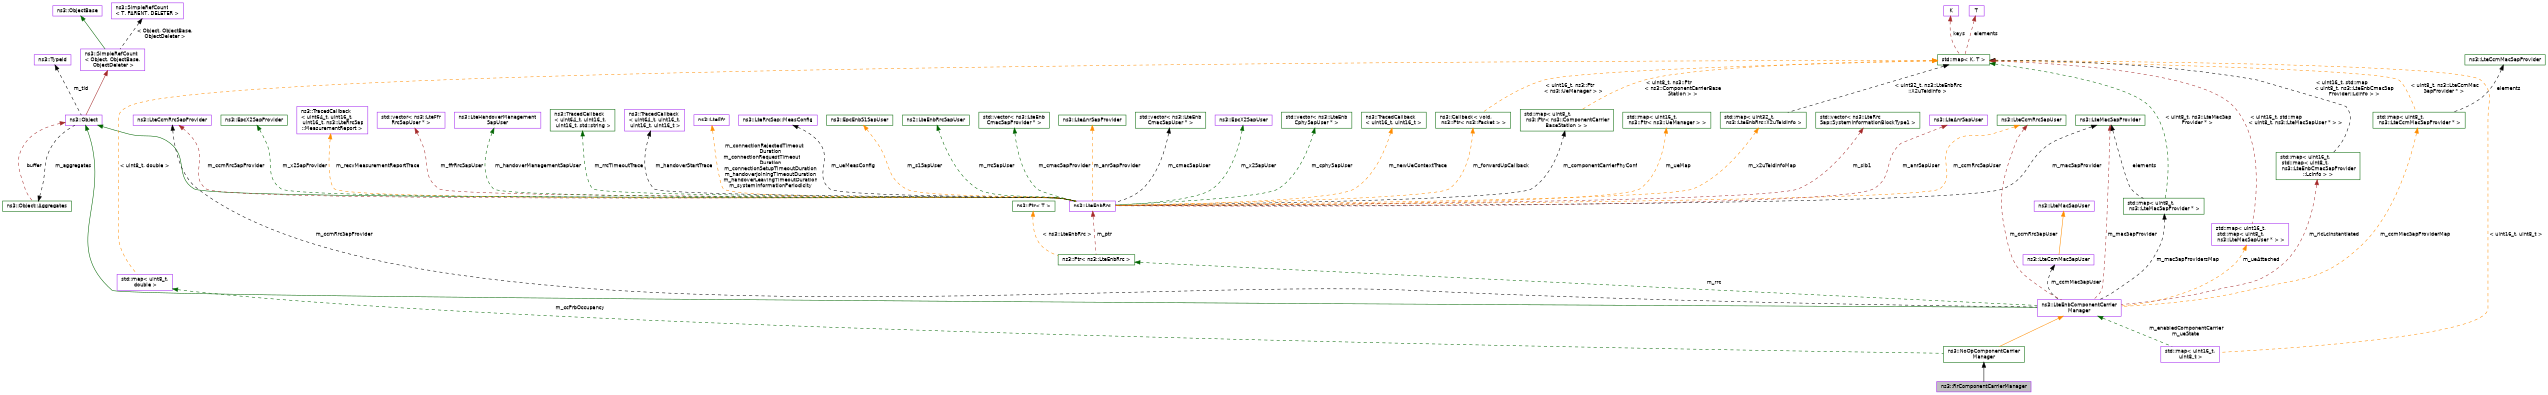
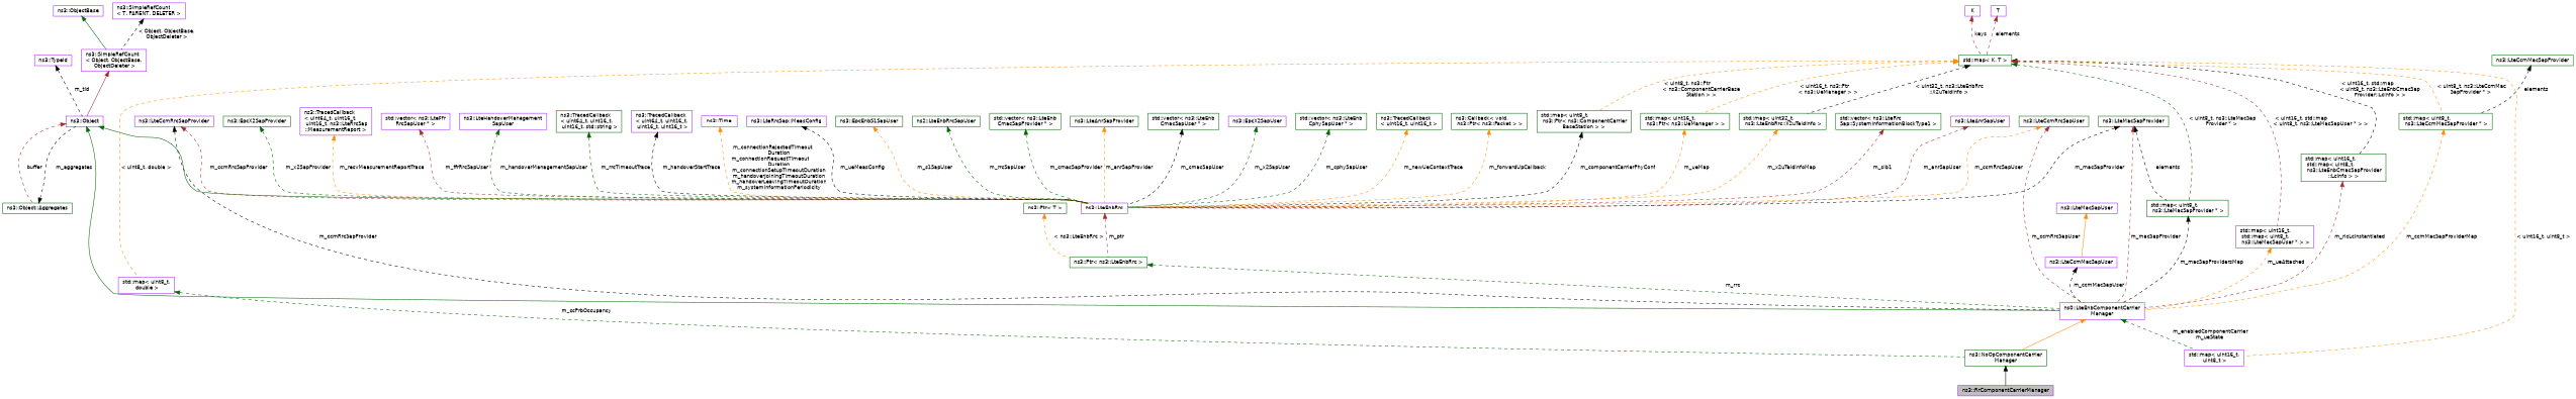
  digraph {
    rankdir=TB
    node [color=darkgreen fillcolor=white fontname=Helvetica fontsize=10 shape=record style=filled]
    edge [color=darkorange dir=back fontname=Helvetica fontsize=10 labelfontname=Helvetica labelfontsize=10 style=dashed]
    n1 [color=purple fillcolor=grey75 fontcolor=black height=0.2 label="ns3::RrComponentCarrierManager" width=0.4]
    n2 [height=0.2 label="ns3::NoOpComponentCarrier\lManager" width=0.4]
-   n3 [color=purple height=0.2 label="ns3::LteEnbComponentCarrier\lManager" width=0.4]
+   n3 [color=purple height=0.2 label="ns0::LteEnbComponentCarrier\lManager" width=0.4]
    n4 [color=purple height=0.2 label="std::map\< uint16_t,\l uint8_t \>" width=0.4]
    n5 [color=purple height=0.2 label="ns3::Object" width=0.4]
    n6 [height=0.2 label="ns3::Object::Aggregates" width=0.4]
    n7 [color=purple height=0.2 label="ns3::LteEnbRrc" width=0.4]
    n8 [height=0.2 label="ns3::Ptr\< ns3::LteEnbRrc \>" width=0.4]
    n9 [color=purple height=0.2 label="ns3::SimpleRefCount\l\< Object, ObjectBase,\l ObjectDeleter \>" width=0.4]
    n10 [color=purple height=0.2 label="ns3::ObjectBase" width=0.4]
    n11 [color=purple height=0.2 label="ns3::SimpleRefCount\l\< T, PARENT, DELETER \>" width=0.4]
    n12 [color=purple height=0.2 label="ns3::TypeId" width=0.4]
    n13 [height=0.2 label="std::map\< K, T \>" width=0.4]
    n14 [height=0.2 label="std::map\< uint8_t,\l ns3::LteCcmMacSapProvider * \>" width=0.4]
    n15 [height=0.2 label="std::map\< uint16_t,\l std::map\< uint8_t,\l ns3::LteEnbCmacSapProvider\l::LcInfo \> \>" width=0.4]
    n16 [color=purple height=0.2 label="std::map\< uint16_t,\l std::map\< uint8_t,\l ns3::LteMacSapUser * \> \>" width=0.4]
    n17 [height=0.2 label="std::map\< uint8_t,\l ns3::LteMacSapProvider * \>" width=0.4]
    n18 [height=0.2 label="std::map\< uint8_t,\l ns3::Ptr\< ns3::ComponentCarrier\lBaseStation \> \>" width=0.4]
    n19 [height=0.2 label="std::map\< uint16_t,\l ns3::Ptr\< ns3::UeManager \> \>" width=0.4]
    n20 [height=0.2 label="std::map\< uint32_t,\l ns3::LteEnbRrc::X2uTeidInfo \>" width=0.4]
    n21 [color=purple height=0.2 label="std::map\< uint8_t,\l double \>" width=0.4]
    n22 [color=purple height=0.2 label=K width=0.4]
    n23 [color=purple height=0.2 label=T width=0.4]
    n24 [color=purple height=0.2 label="ns3::LteCcmMacSapUser" width=0.4]
    n25 [color=purple height=0.2 label="ns3::LteMacSapUser" width=0.4]
    n26 [height=0.2 label="ns3::LteCcmMacSapProvider" width=0.4]
    n27 [color=purple height=0.2 label="ns3::LteCcmRrcSapProvider" width=0.4]
    n28 [height=0.2 label="ns3::LteMacSapProvider" width=0.4]
    n29 [height=0.2 label="ns3::LteCcmRrcSapUser" width=0.4]
    n30 [height=0.2 label="std::vector\< ns3::LteRrc\lSap::SystemInformationBlockType1 \>" width=0.4]
    n31 [color=purple height=0.2 label="ns3::LteAnrSapUser" width=0.4]
    n32 [height=0.2 label="ns3::EpcX2SapProvider" width=0.4]
    n33 [color=purple height=0.2 label="ns3::TracedCallback\l\< uint64_t, uint16_t,\l uint16_t, ns3::LteRrcSap\l::MeasurementReport \>" width=0.4]
    n34 [color=purple height=0.2 label="std::vector\< ns3::LteFfr\lRrcSapUser * \>" width=0.4]
    n35 [color=purple height=0.2 label="ns3::LteHandoverManagement\lSapUser" width=0.4]
    n36 [height=0.2 label="ns3::TracedCallback\l\< uint64_t, uint16_t,\l uint16_t, std::string \>" width=0.4]
    n37 [color=purple height=0.2 label="ns3::TracedCallback\l\< uint64_t, uint16_t,\l uint16_t, uint16_t \>" width=0.4]
-   n38 [color=purple height=0.2 label="ns3::LteFfr" width=0.4]
+   n38 [color=purple height=0.2 label="ns3::Time" width=0.4]
    n39 [color=purple height=0.2 label="ns3::LteRrcSap::MeasConfig" width=0.4]
    n40 [height=0.2 label="ns3::EpcEnbS1SapUser" width=0.4]
    n41 [height=0.2 label="ns2::LteEnbRrcSapUser" width=0.4]
    n42 [height=0.2 label="std::vector\< ns3::LteEnb\lCmacSapProvider * \>" width=0.4]
    n43 [height=0.2 label="ns3::LteAnrSapProvider" width=0.4]
    n44 [height=0.2 label="std::vector\< ns3::LteEnb\lCmacSapUser * \>" width=0.4]
    n45 [color=purple height=0.2 label="ns3::EpcX2SapUser" width=0.4]
    n46 [height=0.2 label="std::vector\< ns3::LteEnb\lCphySapUser * \>" width=0.4]
    n47 [height=0.2 label="ns3::Callback\< void,\l ns3::Ptr\< ns3::Packet \> \>" width=0.4]
    n48 [height=0.2 label="ns3::TracedCallback\l\< uint16_t, uint16_t \>" width=0.4]
    n49 [height=0.2 label="ns3::Ptr\< T \>" width=0.4]
    n2 -> n1 [color=black style=solid]
    n3 -> n2 [style=solid]
    n3 -> n4 [color=darkgreen label=" m_enabledComponentCarrier\nm_ueState"]
    n5 -> n3 [color=darkgreen style=solid]
    n5 -> n6 [color=brown label=" buffer"]
    n5 -> n7 [color=darkgreen style=solid]
    n6 -> n5 [color=black label=" m_aggregates"]
    n7 -> n8 [color=brown label=" m_ptr"]
    n8 -> n3 [color=darkgreen label=" m_rrc"]
    n9 -> n5 [color=brown style=solid]
    n10 -> n9 [color=darkgreen style=solid]
    n11 -> n9 [color=black label=" \< Object, ObjectBase,\l ObjectDeleter \>"]
    n12 -> n5 [color=black label=" m_tid"]
    n13 -> n4 [label=" \< uint16_t, uint8_t \>"]
    n13 -> n14 [label=" \< uint8_t, ns3::LteCcmMac\lSapProvider * \>"]
    n13 -> n15 [color=black label=" \< uint16_t, std::map\l\< uint8_t, ns3::LteEnbCmacSap\lProvider::LcInfo \> \>"]
    n13 -> n16 [color=brown label=" \< uint16_t, std::map\l\< uint8_t, ns3::LteMacSapUser * \> \>"]
    n13 -> n17 [color=darkgreen label=" \< uint8_t, ns3::LteMacSap\lProvider * \>"]
    n13 -> n18 [label=" \< uint8_t, ns3::Ptr\l\< ns3::ComponentCarrierBase\lStation \> \>"]
-   n13 -> n47 [label=" \< uint16_t, ns3::Ptr\l\< ns3::UeManager \> \>"]
+   n13 -> n19 [label=" \< uint16_t, ns3::Ptr\l\< ns3::UeManager \> \>"]
    n13 -> n20 [color=black label=" \< uint32_t, ns3::LteEnbRrc\l::X2uTeidInfo \>"]
    n13 -> n21 [label=" \< uint8_t, double \>"]
    n14 -> n3 [label=" m_ccmMacSapProviderMap"]
    n15 -> n3 [color=brown label=" m_rlcLcInstantiated"]
    n16 -> n3 [label=" m_ueAttached"]
    n17 -> n3 [color=black label=" m_macSapProvidersMap"]
    n18 -> n7 [color=black label=" m_componentCarrierPhyConf"]
    n19 -> n7 [label=" m_ueMap"]
    n20 -> n7 [label=" m_x2uTeidInfoMap"]
    n21 -> n2 [color=darkgreen label=" m_ccPrbOccupancy"]
    n22 -> n13 [color=brown label=" keys"]
    n23 -> n13 [color=brown label=" elements"]
    n24 -> n3 [color=black label=" m_ccmMacSapUser"]
    n25 -> n24 [style=solid]
    n26 -> n14 [color=black label=" elements"]
    n27 -> n3 [color=black label=" m_ccmRrcSapProvider"]
    n27 -> n7 [color=brown label=" m_ccmRrcSapProvider"]
    n28 -> n3 [color=brown label=" m_macSapProvider"]
    n28 -> n7 [color=black label=" m_macSapProvider"]
    n28 -> n17 [color=black label=" elements"]
    n29 -> n3 [color=brown label=" m_ccmRrcSapUser"]
    n29 -> n7 [label=" m_ccmRrcSapUser"]
    n30 -> n7 [color=brown label=" m_sib1"]
    n31 -> n7 [color=brown label=" m_anrSapUser"]
    n32 -> n7 [color=darkgreen label=" m_x2SapProvider"]
    n33 -> n7 [label=" m_recvMeasurementReportTrace"]
    n34 -> n7 [color=brown label=" m_ffrRrcSapUser"]
    n35 -> n7 [color=darkgreen label=" m_handoverManagementSapUser"]
    n36 -> n7 [color=darkgreen label=" m_rrcTimeoutTrace"]
    n37 -> n7 [color=black label=" m_handoverStartTrace"]
    n38 -> n7 [label=" m_connectionRejectedTimeout\lDuration\nm_connectionRequestTimeout\lDuration\nm_connectionSetupTimeoutDuration\nm_handoverJoiningTimeoutDuration\nm_handoverLeavingTimeoutDuration\nm_systemInformationPeriodicity"]
    n39 -> n7 [color=black label=" m_ueMeasConfig"]
    n40 -> n7 [label=" m_s1SapUser"]
    n41 -> n7 [color=darkgreen label=" m_rrcSapUser"]
    n42 -> n7 [color=darkgreen label=" m_cmacSapProvider"]
    n43 -> n7 [label=" m_anrSapProvider"]
    n44 -> n7 [color=black label=" m_cmacSapUser"]
    n45 -> n7 [color=darkgreen label=" m_x2SapUser"]
    n46 -> n7 [color=darkgreen label=" m_cphySapUser"]
    n47 -> n7 [label=" m_forwardUpCallback"]
    n48 -> n7 [label=" m_newUeContextTrace"]
    n49 -> n8 [label=" \< ns3::LteEnbRrc \>"]
  }
